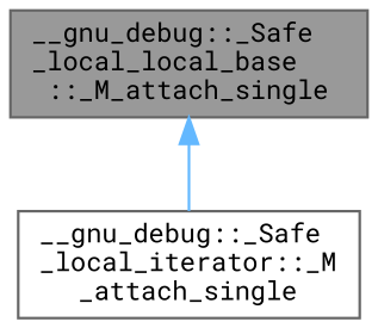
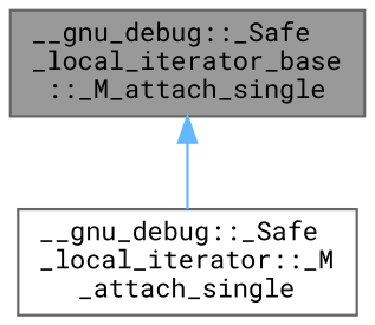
  digraph {
    rankdir=TB
    fontname="Roboto Mono"
    node [fontname="Roboto Mono" fontsize=10 shape=box style=filled]
-   n1 [color=gray40 fillcolor=grey60 fontcolor=black height=0.2 label="__gnu_debug::_Safe\l_local_local_base\l::_M_attach_single" width=0.4]
+   n1 [color=gray40 fillcolor=grey60 fontcolor=black height=0.2 label="__gnu_debug::_Safe\l_local_iterator_base\l::_M_attach_single" width=0.4]
    n2 [color=grey40 fillcolor=white height=0.2 label="__gnu_debug::_Safe\l_local_iterator::_M\l_attach_single" width=0.4]
    n1 -> n2 [color=steelblue1 dir=back fontname="Roboto Mono" fontsize=10 labelfontname=Helvetica labelfontsize=10 style=solid]
  }
